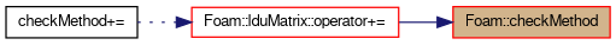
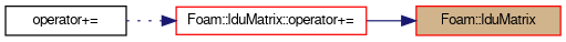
  digraph {
    rankdir=LR
    node [color=red fillcolor=white fontname=FreeSans fontsize=10 shape=record style=filled]
    edge [color=midnightblue fontname=FreeSans fontsize=10 labelfontname=FreeSans labelfontsize=10]
-   n1 [color=black fontcolor=black height=0.2 label="checkMethod+=" width=0.4]
+   n1 [color=black fontcolor=black height=0.2 label="operator+=" width=0.4]
    n2 [height=0.2 label="Foam::lduMatrix::operator+=" width=0.4]
-   n3 [fillcolor=tan height=0.2 label="Foam::checkMethod" width=0.4]
+   n3 [fillcolor=tan height=0.2 label="Foam::lduMatrix" width=0.4]
    n1 -> n2 [style=dotted]
    n2 -> n3 [style=solid]
  }
